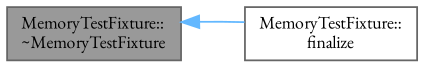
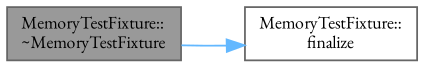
  digraph {
    rankdir=LR
    fontname="EB Garamond"
    node [fontname="EB Garamond" fontsize=10 shape=box style=filled]
    n1 [color=gray40 fillcolor=grey60 fontcolor=black height=0.2 label="MemoryTestFixture::\l~MemoryTestFixture" width=0.4]
    n2 [color=grey40 fillcolor=white height=0.2 label="MemoryTestFixture::\lfinalize" width=0.4]
-   n2 -> n1 [color=steelblue1 fontname="EB Garamond" fontsize=10 labelfontname=Helvetica labelfontsize=10 style=solid]
+   n1 -> n2 [color=steelblue1 fontname="EB Garamond" fontsize=10 labelfontname=Helvetica labelfontsize=10 style=solid]
  }
